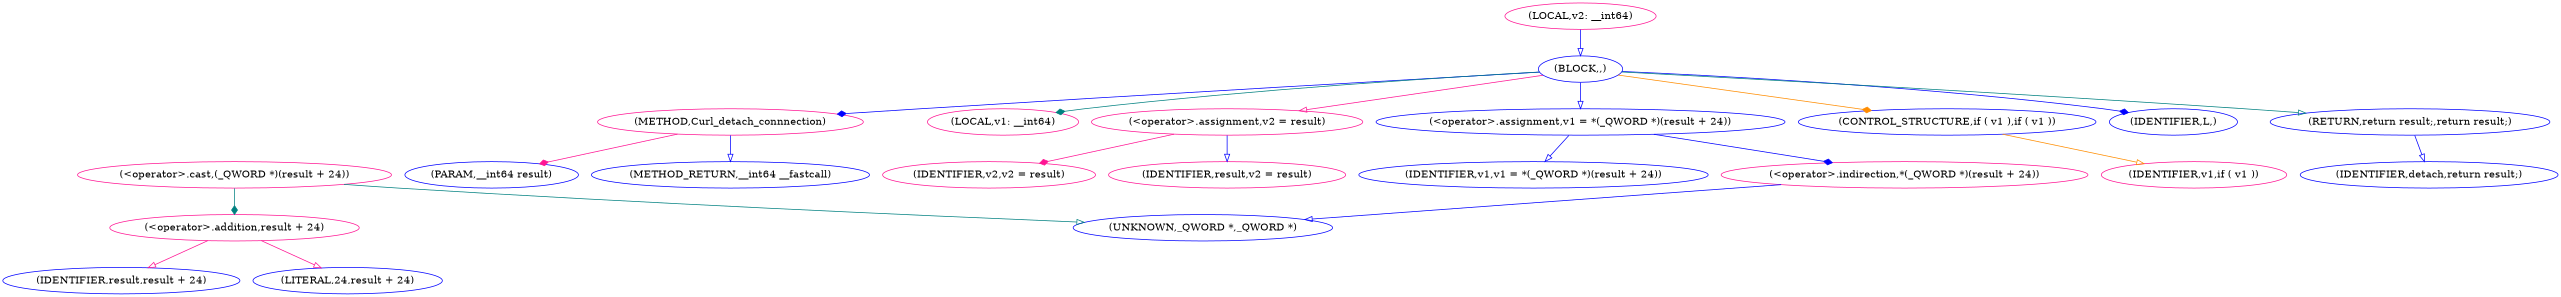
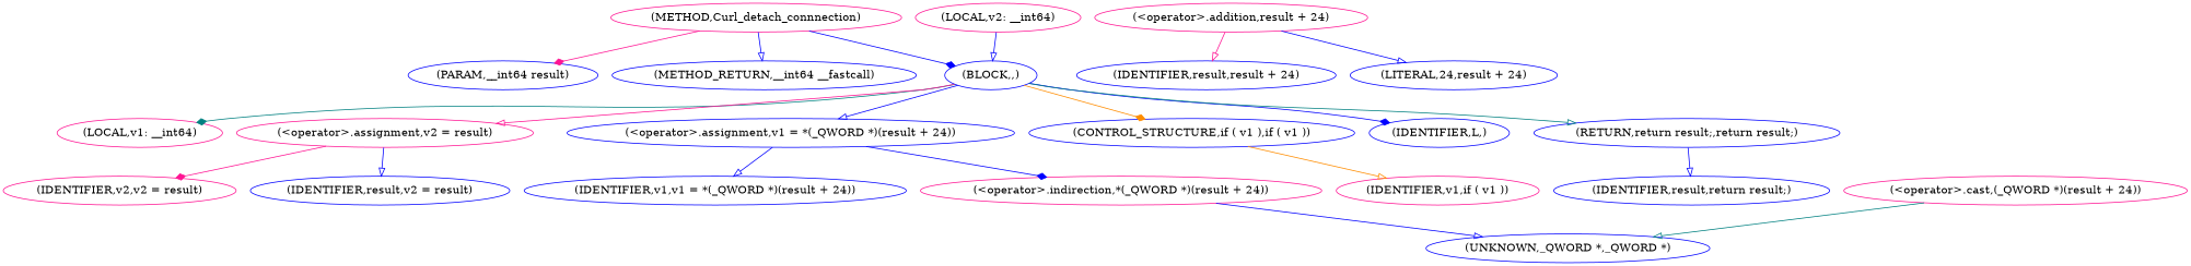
  digraph {
    fontname="DejaVu Serif"
    node [color=blue fontname="DejaVu Serif"]
    edge [arrowhead=onormal color=blue fontname="DejaVu Serif"]
    n1 [color=deeppink label="(METHOD,Curl_detach_connnection)"]
    n2 [label="(PARAM,__int64 result)"]
    n3 [label="(BLOCK,,)"]
    n4 [label="(METHOD_RETURN,__int64 __fastcall)"]
    n5 [color=deeppink label="(LOCAL,v1: __int64)"]
    n6 [color=deeppink label="(<operator>.assignment,v2 = result)"]
    n7 [label="(<operator>.assignment,v1 = *(_QWORD *)(result + 24))"]
    n8 [label="(CONTROL_STRUCTURE,if ( v1 ),if ( v1 ))"]
    n9 [label="(IDENTIFIER,L,)"]
    n10 [label="(RETURN,return result;,return result;)"]
    n11 [color=deeppink label="(LOCAL,v2: __int64)"]
    n12 [color=deeppink label="(IDENTIFIER,v2,v2 = result)"]
-   n13 [color=deeppink label="(IDENTIFIER,result,v2 = result)"]
+   n13 [label="(IDENTIFIER,result,v2 = result)"]
    n14 [label="(IDENTIFIER,v1,v1 = *(_QWORD *)(result + 24))"]
    n15 [color=deeppink label="(<operator>.indirection,*(_QWORD *)(result + 24))"]
    n16 [color=deeppink label="(IDENTIFIER,v1,if ( v1 ))"]
-   n17 [label="(IDENTIFIER,detach,return result;)"]
+   n17 [label="(IDENTIFIER,result,return result;)"]
    n18 [label="(UNKNOWN,_QWORD *,_QWORD *)"]
    n19 [color=deeppink label="(<operator>.cast,(_QWORD *)(result + 24))"]
    n20 [color=deeppink label="(<operator>.addition,result + 24)"]
    n21 [label="(IDENTIFIER,result,result + 24)"]
    n22 [label="(LITERAL,24,result + 24)"]
    n1 -> n2 [arrowhead=diamond color=deeppink]
-   n3 -> n1 [arrowhead=diamond]
+   n1 -> n3 [arrowhead=diamond]
    n1 -> n4
    n3 -> n5 [arrowhead=diamond color=teal]
    n3 -> n6 [color=deeppink]
    n3 -> n7
    n3 -> n8 [arrowhead=diamond color=darkorange]
    n3 -> n9 [arrowhead=diamond]
    n3 -> n10 [color=teal]
    n6 -> n12 [arrowhead=diamond color=deeppink]
    n6 -> n13
    n7 -> n14
    n7 -> n15 [arrowhead=diamond]
    n8 -> n16 [color=darkorange]
    n10 -> n17
    n11 -> n3
    n15 -> n18
    n19 -> n18 [color=teal]
-   n19 -> n20 [arrowhead=diamond color=teal]
    n20 -> n21 [color=deeppink]
-   n20 -> n22 [color=deeppink]
+   n20 -> n22
  }
